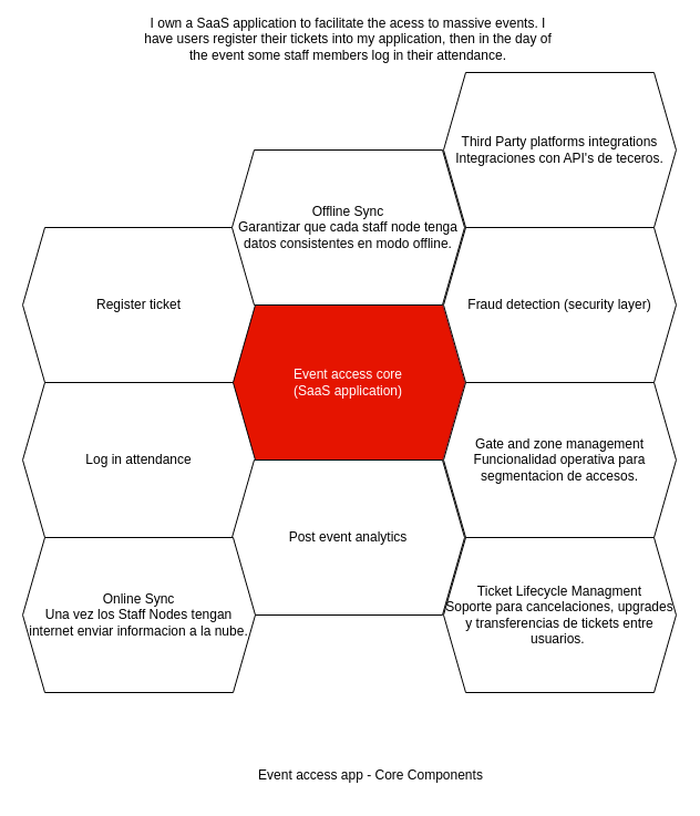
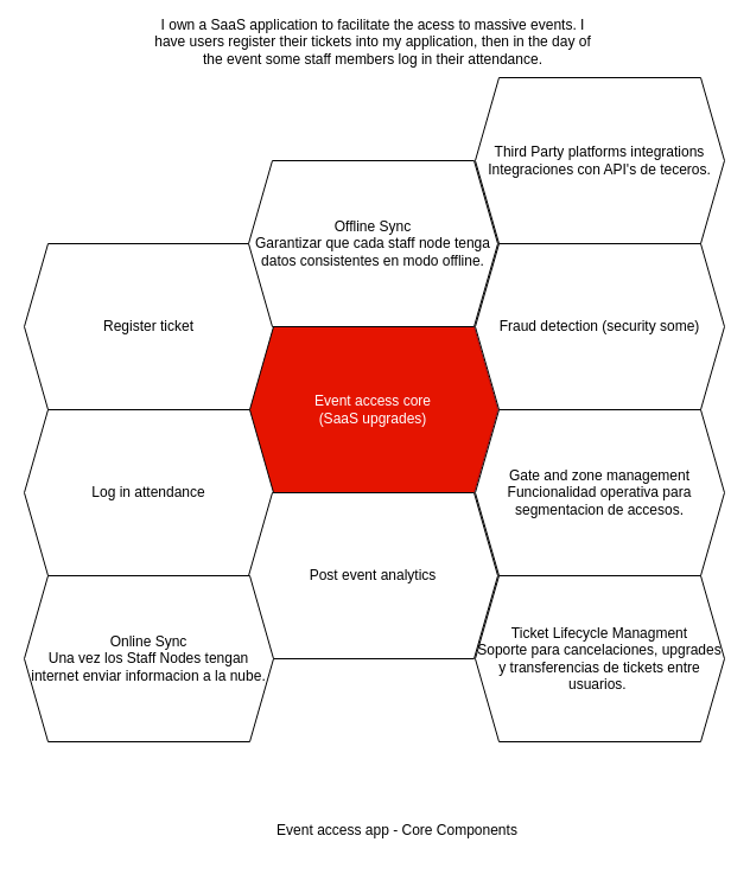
  <mxCell id="0" />
  <mxCell id="1" parent="0" />
- <mxCell id="2" value="&lt;div&gt;Event access core&lt;/div&gt;(SaaS application)" style="shape=hexagon;perimeter=hexagonPerimeter2;whiteSpace=wrap;html=1;fixedSize=1;fillColor=#e51400;fontColor=#ffffff;strokeColor=#B20000;" parent="1" vertex="1"><mxGeometry x="209" y="275" width="210" height="140" as="geometry" /></mxCell>
+ <mxCell id="2" value="&lt;div&gt;Event access core&lt;/div&gt;(SaaS upgrades)" style="shape=hexagon;perimeter=hexagonPerimeter2;whiteSpace=wrap;html=1;fixedSize=1;fillColor=#e51400;fontColor=#ffffff;strokeColor=#B20000;" parent="1" vertex="1"><mxGeometry x="209" y="275" width="210" height="140" as="geometry" /></mxCell>
  <mxCell id="3" value="I own a SaaS application to facilitate the acess to massive events. I have users register their tickets into my application, then in the day of the event some staff members log in their attendance." style="text;html=1;align=center;verticalAlign=middle;whiteSpace=wrap;rounded=0;" parent="1" vertex="1"><mxGeometry x="124" y="20" width="380" height="30" as="geometry" /></mxCell>
  <mxCell id="4" value="Register ticket" style="shape=hexagon;perimeter=hexagonPerimeter2;whiteSpace=wrap;html=1;fixedSize=1;" parent="1" vertex="1"><mxGeometry x="20" y="205" width="210" height="140" as="geometry" /></mxCell>
  <mxCell id="5" value="Log in attendance" style="shape=hexagon;perimeter=hexagonPerimeter2;whiteSpace=wrap;html=1;fixedSize=1;" parent="1" vertex="1"><mxGeometry x="20" y="345" width="210" height="140" as="geometry" /></mxCell>
  <mxCell id="6" value="Post event analytics" style="shape=hexagon;perimeter=hexagonPerimeter2;whiteSpace=wrap;html=1;fixedSize=1;" parent="1" vertex="1"><mxGeometry x="209" y="415" width="210" height="140" as="geometry" /></mxCell>
  <mxCell id="7" value="Gate and zone management&lt;div&gt;Funcionalidad operativa para segmentacion de accesos.&lt;/div&gt;" style="shape=hexagon;perimeter=hexagonPerimeter2;whiteSpace=wrap;html=1;fixedSize=1;" parent="1" vertex="1"><mxGeometry x="400" y="345" width="210" height="140" as="geometry" /></mxCell>
- <mxCell id="8" value="Fraud detection (security layer)" style="shape=hexagon;perimeter=hexagonPerimeter2;whiteSpace=wrap;html=1;fixedSize=1;" parent="1" vertex="1"><mxGeometry x="400" y="205" width="210" height="140" as="geometry" /></mxCell>
+ <mxCell id="8" value="Fraud detection (security some)" style="shape=hexagon;perimeter=hexagonPerimeter2;whiteSpace=wrap;html=1;fixedSize=1;" parent="1" vertex="1"><mxGeometry x="400" y="205" width="210" height="140" as="geometry" /></mxCell>
  <mxCell id="9" value="Offline Sync&lt;div&gt;Garantizar que cada staff node tenga datos consistentes en modo offline.&lt;/div&gt;" style="shape=hexagon;perimeter=hexagonPerimeter2;whiteSpace=wrap;html=1;fixedSize=1;" parent="1" vertex="1"><mxGeometry x="209" y="135" width="210" height="140" as="geometry" /></mxCell>
  <mxCell id="10" value="Third Party platforms integrations&lt;div&gt;Integraciones con API's de teceros.&lt;/div&gt;" style="shape=hexagon;perimeter=hexagonPerimeter2;whiteSpace=wrap;html=1;fixedSize=1;" parent="1" vertex="1"><mxGeometry x="400" y="65" width="210" height="140" as="geometry" /></mxCell>
  <mxCell id="11" value="Online Sync&lt;div&gt;Una vez los Staff Nodes tengan internet enviar informacion a la nube.&lt;/div&gt;" style="shape=hexagon;perimeter=hexagonPerimeter2;whiteSpace=wrap;html=1;fixedSize=1;" parent="1" vertex="1"><mxGeometry x="20" y="485" width="210" height="140" as="geometry" /></mxCell>
  <mxCell id="12" value="Ticket Lifecycle Managment&lt;div&gt;Soporte para cancelaciones, upgrades y transferencias de tickets entre usuarios.&amp;nbsp;&lt;/div&gt;" style="shape=hexagon;perimeter=hexagonPerimeter2;whiteSpace=wrap;html=1;fixedSize=1;" parent="1" vertex="1"><mxGeometry x="400" y="485" width="210" height="140" as="geometry" /></mxCell>
  <mxCell id="13" value="Event access app - Core Components" style="text;html=1;align=center;verticalAlign=middle;resizable=0;points=[];autosize=1;strokeColor=none;fillColor=none;" parent="1" vertex="1"><mxGeometry x="219" y="685" width="230" height="30" as="geometry" /></mxCell>
